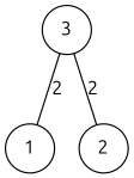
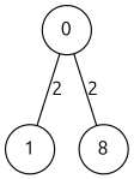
  graph {
    fontname=Ubuntu
    node [fontname=Ubuntu shape=circle]
    edge [fontname=Ubuntu]
-   3
+   3 [label=0]
    1
-   2
+   2 [label=8]
    3 -- 1 [label=2]
    3 -- 2 [label=2]
  }
